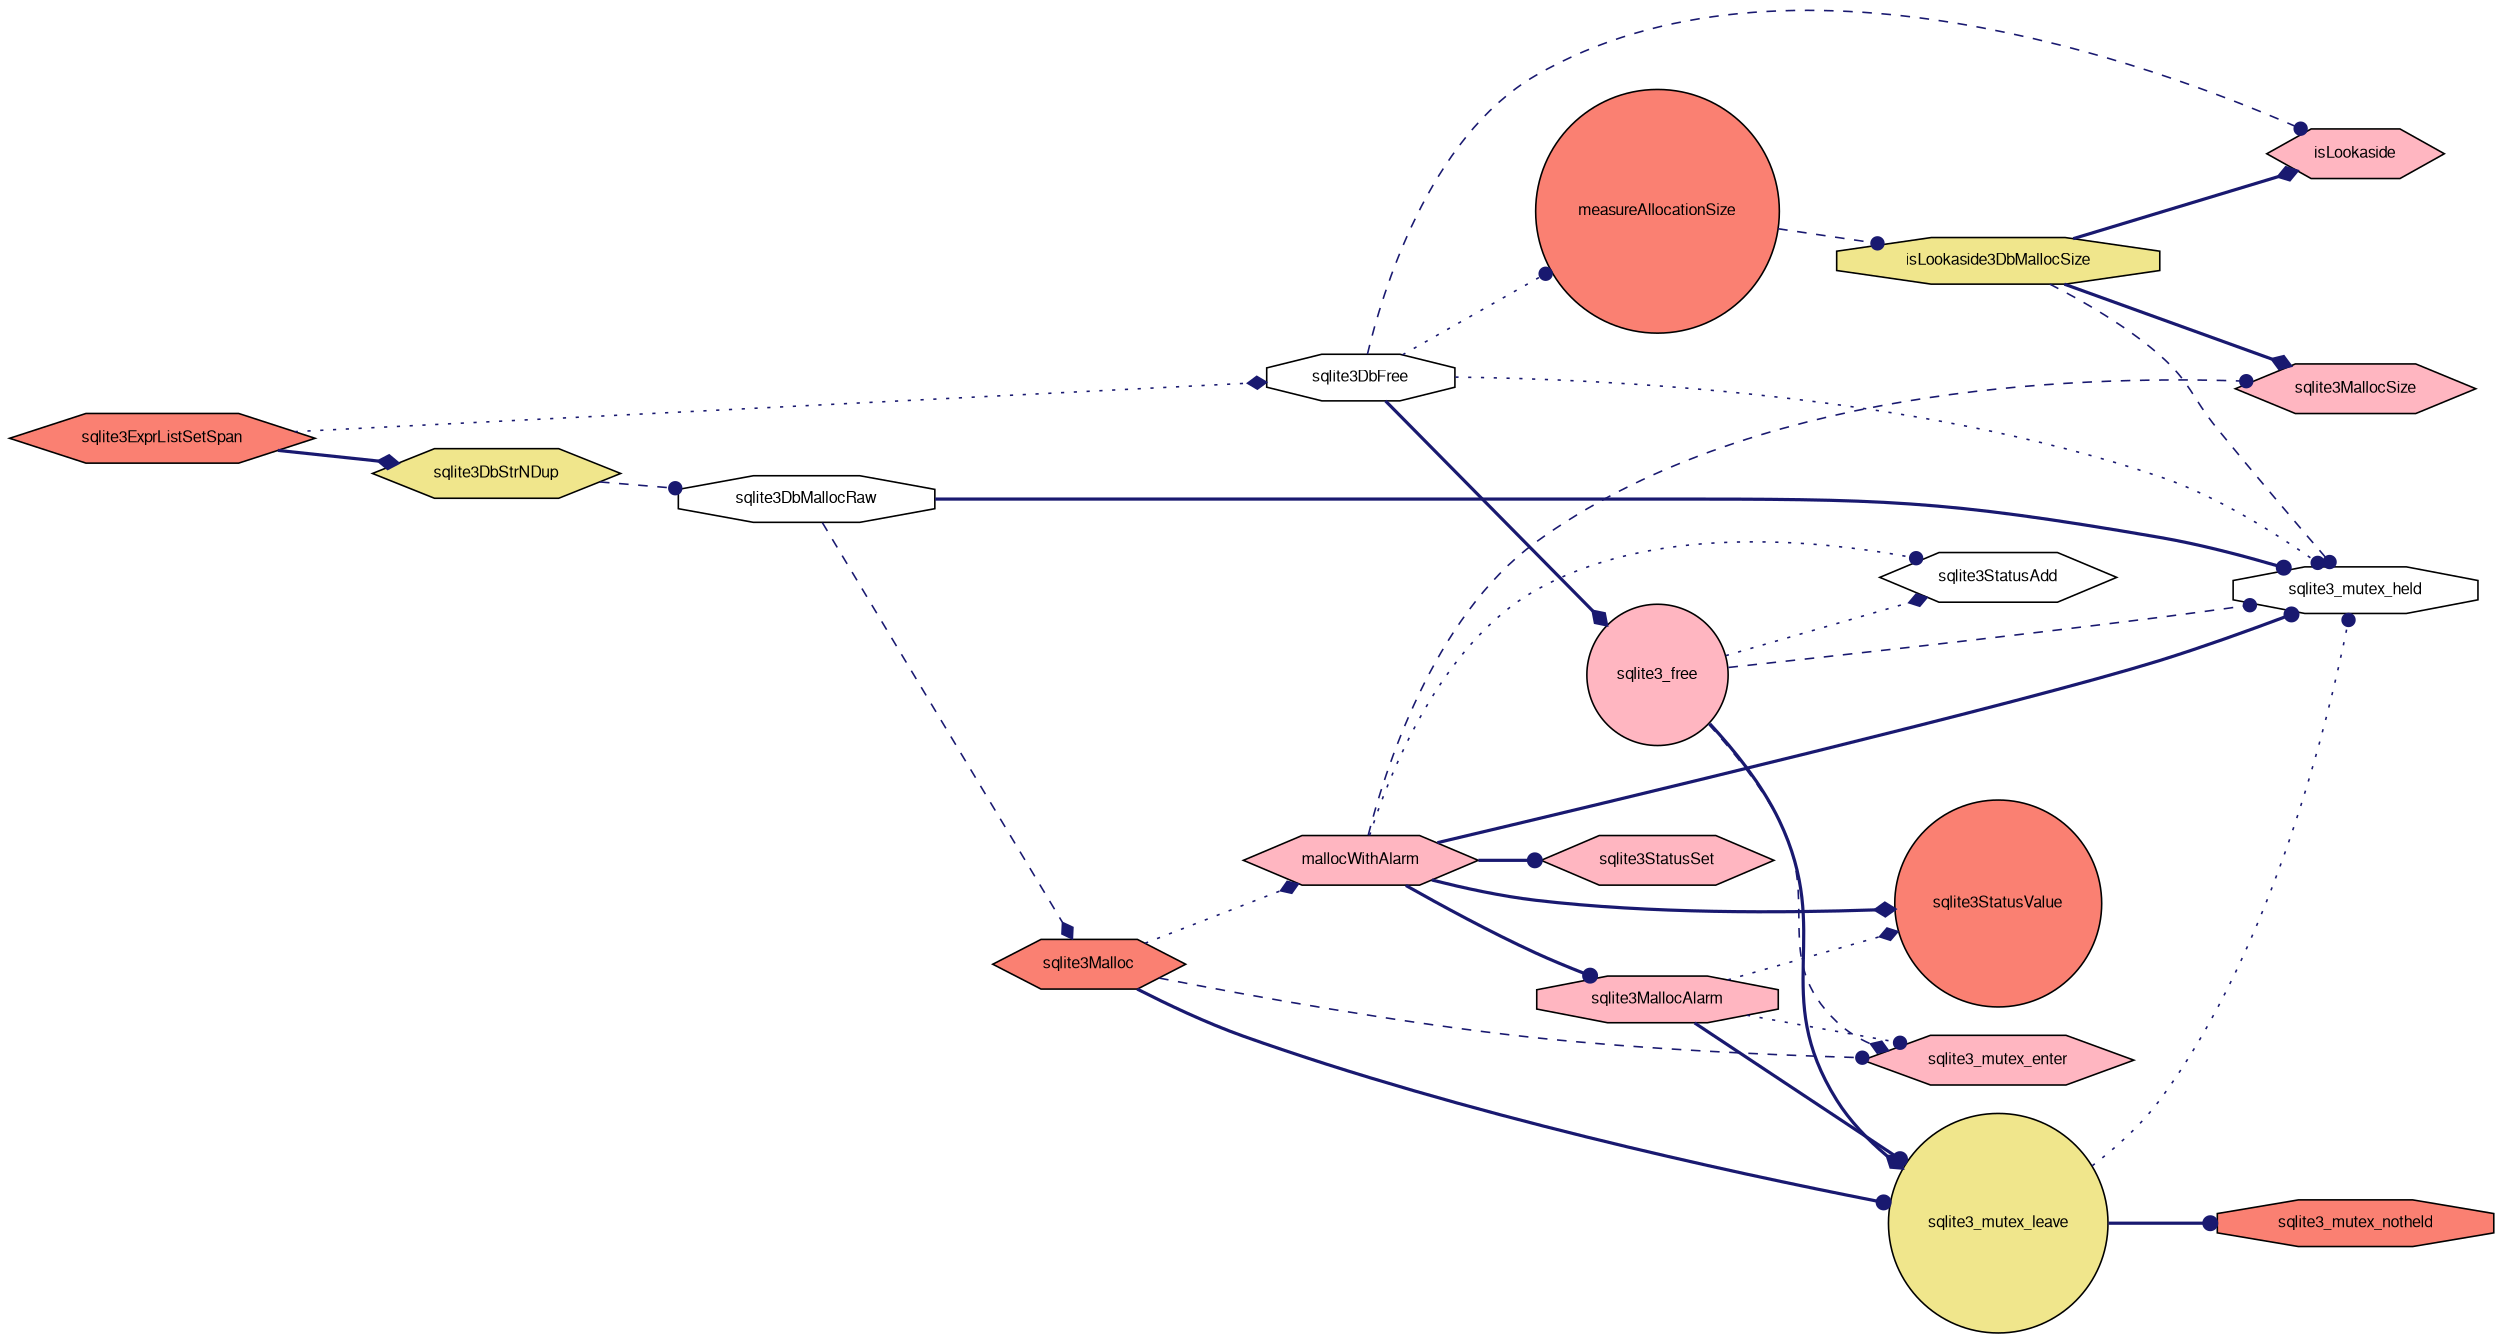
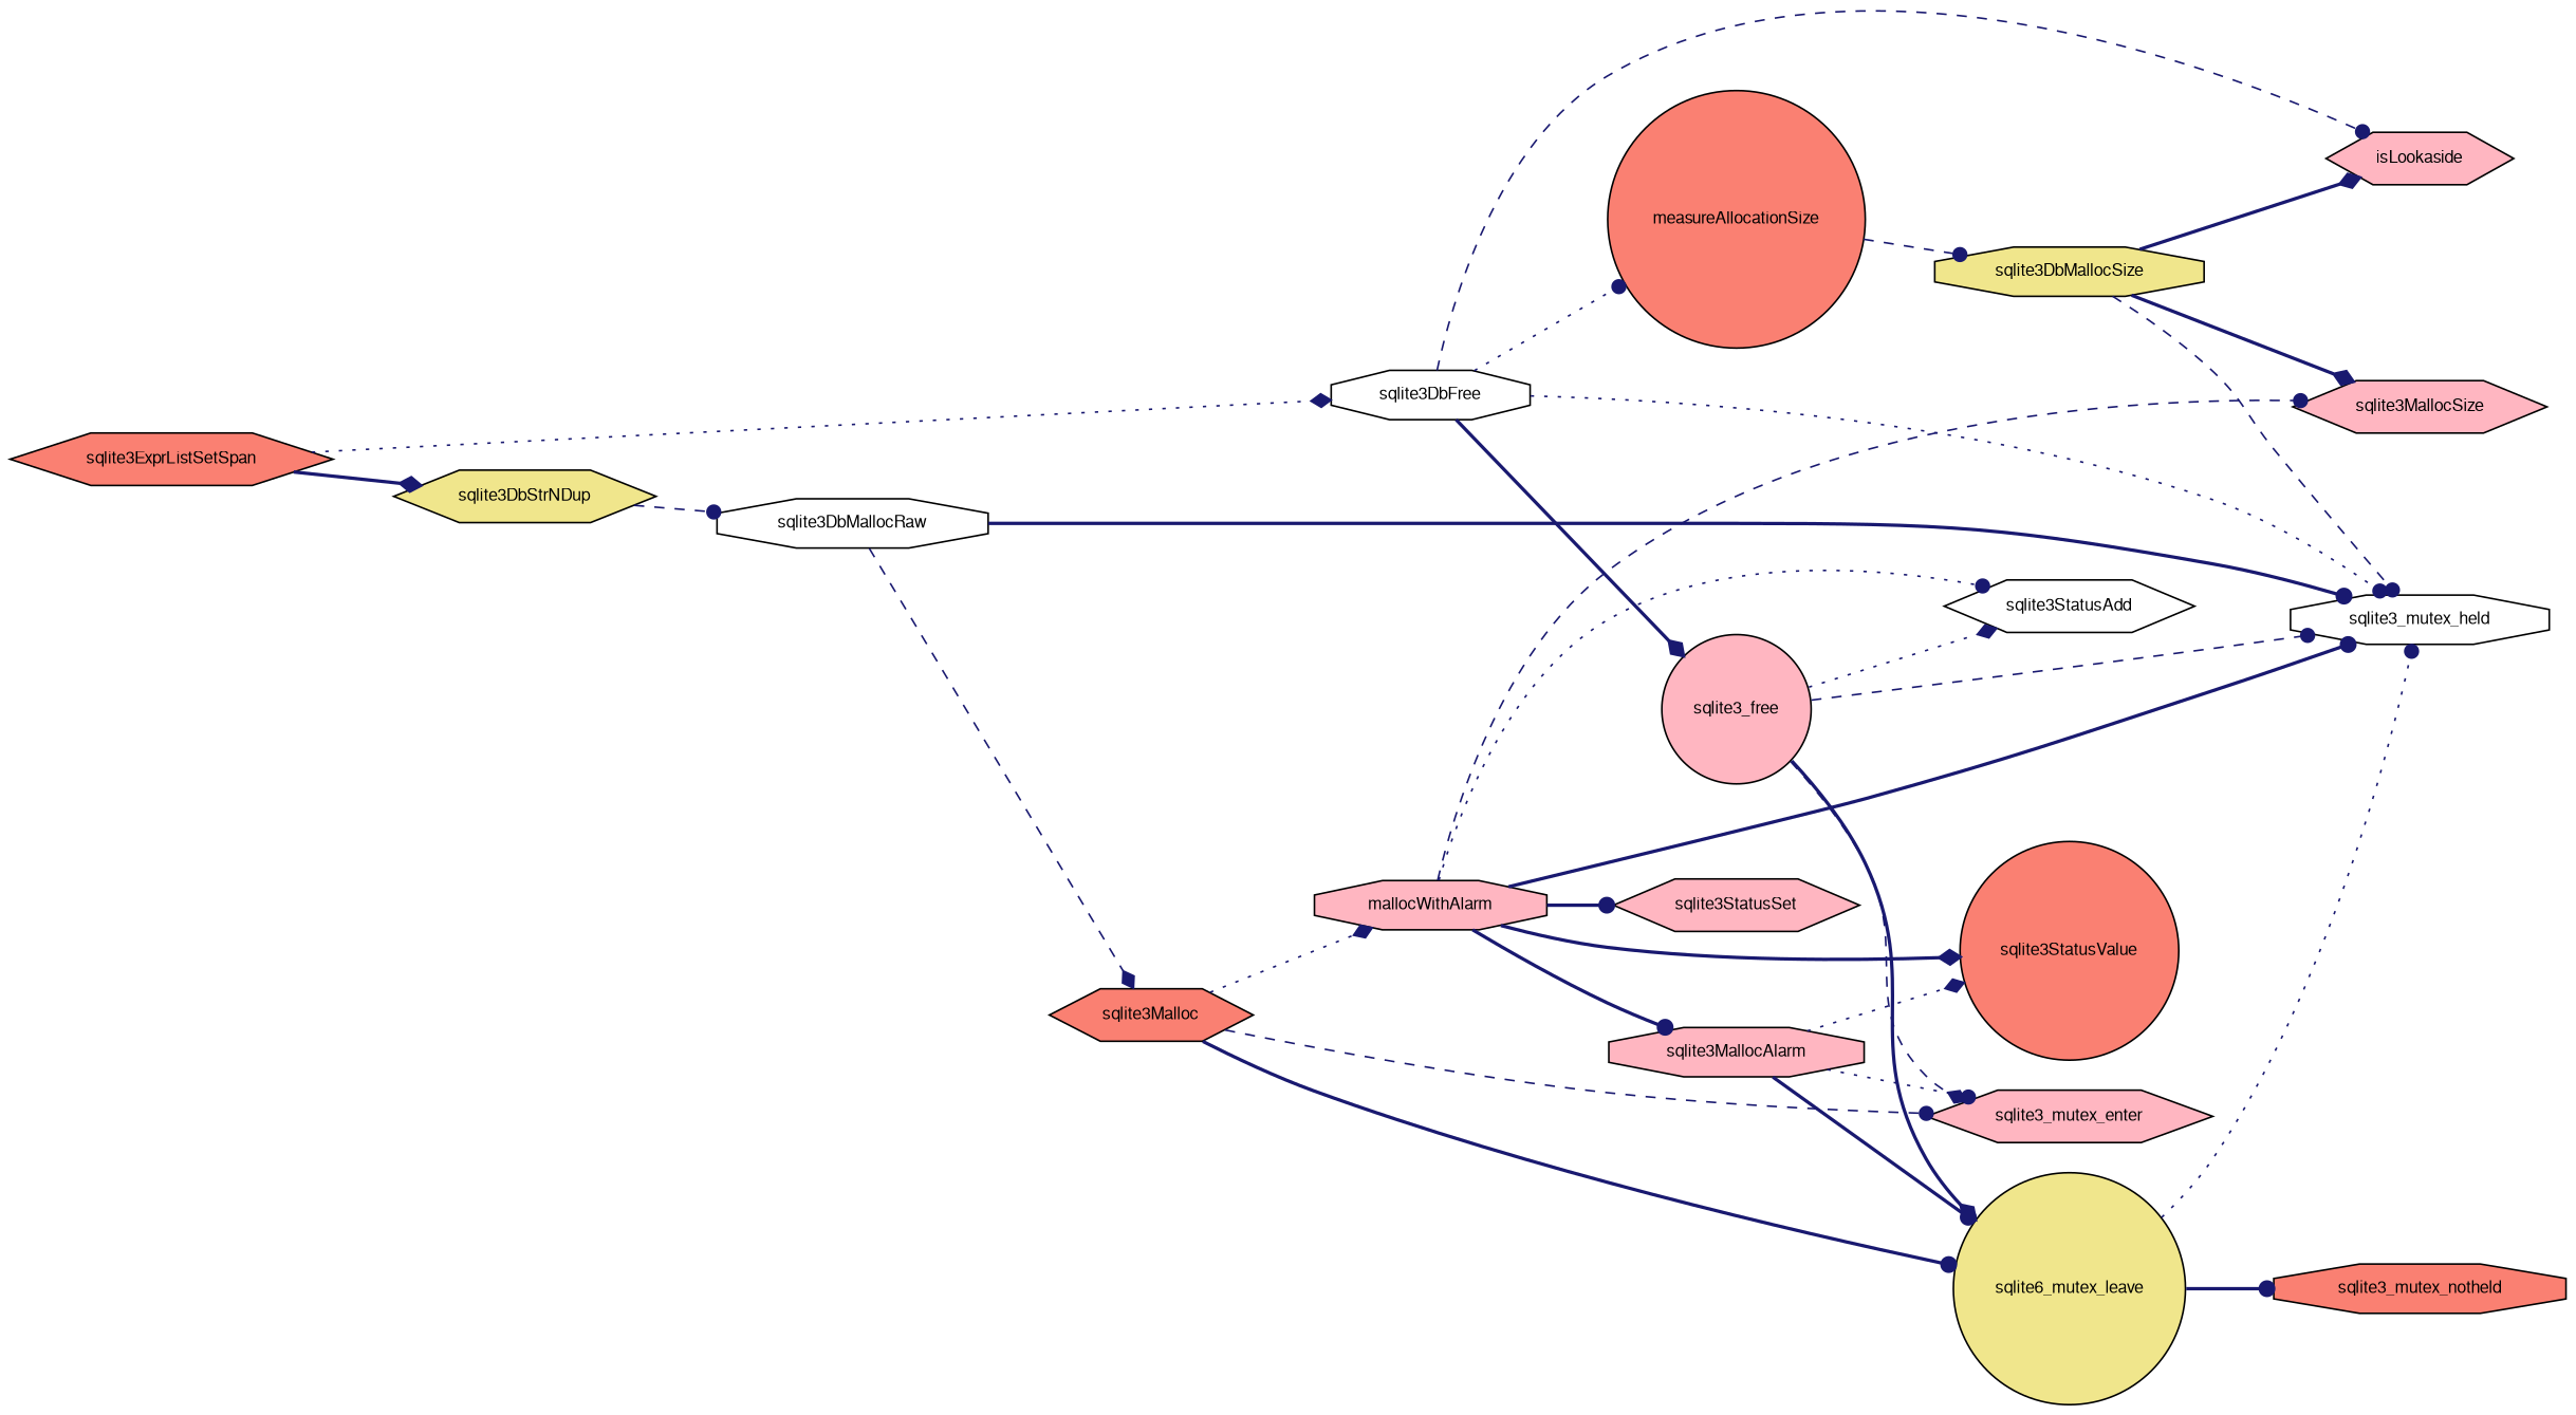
  digraph {
    rankdir=LR
    node [color=black fillcolor=lightpink fontname=FreeSans fontsize=10 shape=hexagon style=filled]
    edge [arrowhead=dot color=midnightblue fontname=FreeSans fontsize=10 labelfontname=FreeSans labelfontsize=10 style=bold]
    n1 [fillcolor=salmon fontcolor=black height=0.2 label=sqlite3ExprListSetSpan width=0.4]
    n2 [fillcolor=white height=0.2 label=sqlite3DbFree shape=octagon width=0.4]
    n3 [fillcolor=khaki height=0.2 label=sqlite3DbStrNDup width=0.4]
    n4 [fillcolor=white height=0.2 label=sqlite3_mutex_held shape=octagon width=0.4]
    n5 [fillcolor=salmon height=0.2 label=measureAllocationSize shape=circle width=0.4]
    n6 [height=0.2 label=isLookaside width=0.4]
    n7 [height=0.2 label=sqlite3_free shape=circle width=0.4]
    n8 [fillcolor=white height=0.2 label=sqlite3DbMallocRaw shape=octagon width=0.4]
-   n9 [fillcolor=khaki height=0.2 label=isLookaside3DbMallocSize shape=octagon width=0.4]
+   n9 [fillcolor=khaki height=0.2 label=sqlite3DbMallocSize shape=octagon width=0.4]
    n10 [height=0.2 label=sqlite3_mutex_enter width=0.4]
    n11 [fillcolor=white height=0.2 label=sqlite3StatusAdd width=0.4]
-   n12 [fillcolor=khaki height=0.2 label=sqlite3_mutex_leave shape=circle width=0.4]
+   n12 [fillcolor=khaki height=0.2 label=sqlite6_mutex_leave shape=circle width=0.4]
    n13 [height=0.2 label=sqlite3MallocSize width=0.4]
    n14 [fillcolor=salmon height=0.2 label=sqlite3_mutex_notheld shape=octagon width=0.4]
    n15 [fillcolor=salmon height=0.2 label=sqlite3Malloc width=0.4]
-   n16 [height=0.2 label=mallocWithAlarm width=0.4]
+   n16 [height=0.2 label=mallocWithAlarm shape=octagon width=0.4]
    n17 [height=0.2 label=sqlite3StatusSet width=0.4]
    n18 [fillcolor=salmon height=0.2 label=sqlite3StatusValue shape=circle width=0.4]
    n19 [height=0.2 label=sqlite3MallocAlarm shape=octagon width=0.4]
    n1 -> n2 [arrowhead=diamond style=dotted]
    n1 -> n3 [arrowhead=diamond]
    n2 -> n4 [style=dotted]
    n2 -> n5 [style=dotted]
    n2 -> n6 [style=dashed]
    n2 -> n7 [arrowhead=diamond]
    n3 -> n8 [style=dashed]
    n5 -> n9 [style=dashed]
    n7 -> n4 [style=dashed]
    n7 -> n10 [arrowhead=diamond style=dashed]
    n7 -> n11 [arrowhead=diamond style=dotted]
    n7 -> n12 [arrowhead=diamond]
    n8 -> n4
    n8 -> n15 [arrowhead=diamond style=dashed]
    n9 -> n4 [style=dashed]
    n9 -> n6 [arrowhead=diamond]
    n9 -> n13 [arrowhead=diamond]
    n12 -> n4 [style=dotted]
    n12 -> n14
    n15 -> n10 [style=dashed]
    n15 -> n12
    n15 -> n16 [arrowhead=diamond style=dotted]
    n16 -> n4
    n16 -> n11 [style=dotted]
    n16 -> n13 [style=dashed]
    n16 -> n17
    n16 -> n18 [arrowhead=diamond]
    n16 -> n19
    n19 -> n10 [style=dotted]
    n19 -> n12
    n19 -> n18 [arrowhead=diamond style=dotted]
  }
